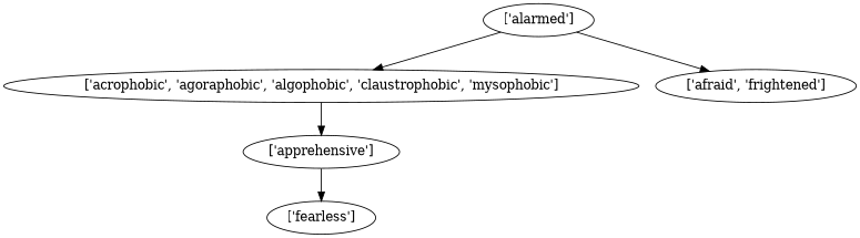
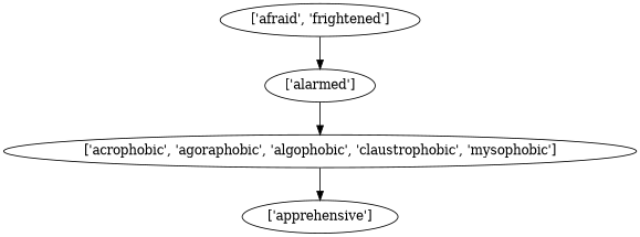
  strict digraph {
    "['alarmed']"
    "['acrophobic', 'agoraphobic', 'algophobic', 'claustrophobic', 'mysophobic']"
    "['apprehensive']"
-   "['fearless']"
    "['afraid', 'frightened']"
    "['alarmed']" -> "['acrophobic', 'agoraphobic', 'algophobic', 'claustrophobic', 'mysophobic']"
    "['acrophobic', 'agoraphobic', 'algophobic', 'claustrophobic', 'mysophobic']" -> "['apprehensive']"
-   "['apprehensive']" -> "['fearless']"
-   "['alarmed']" -> "['afraid', 'frightened']"
+   "['afraid', 'frightened']" -> "['alarmed']"
  }
